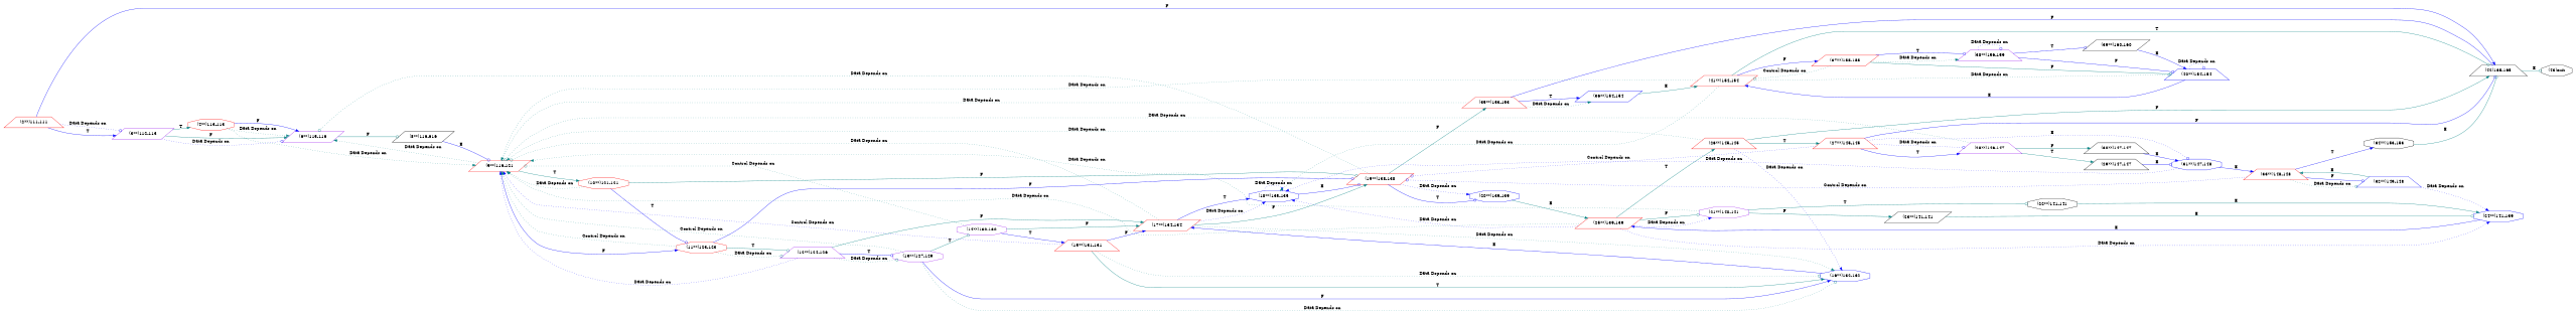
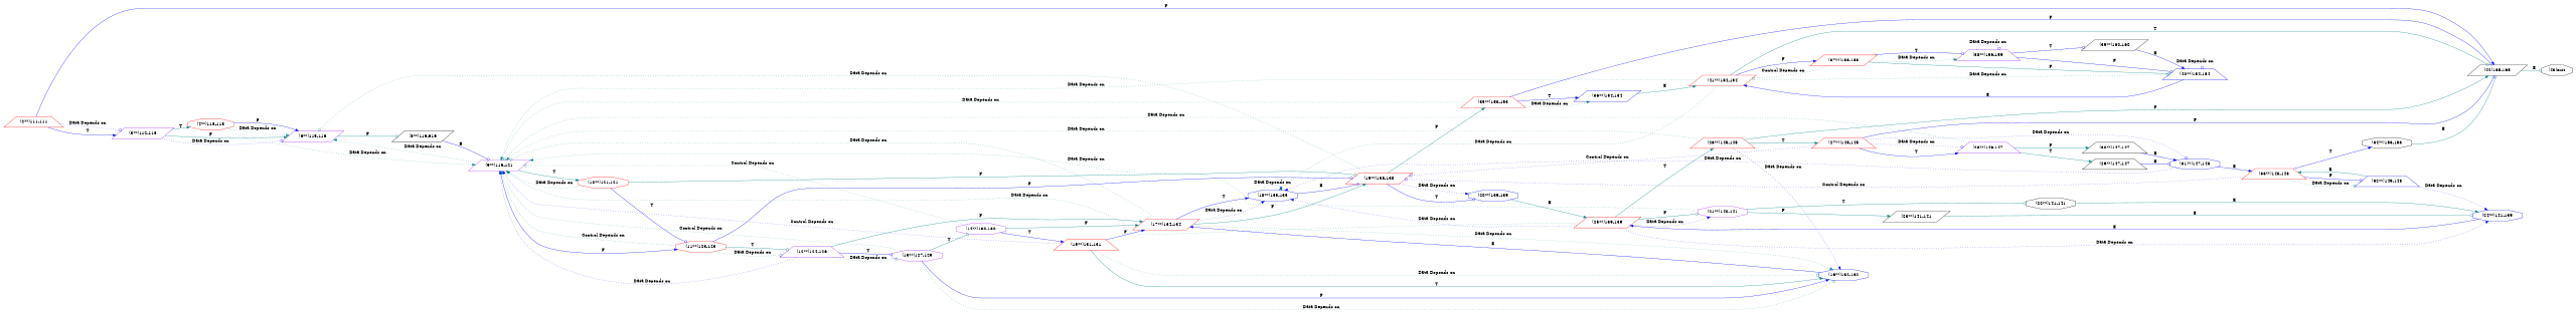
  digraph {
    rankdir=LR
    node [color=red shape=octagon]
    edge [arrowhead=normal color=teal]
    n1 [label="(2**)111-111" shape=trapezium]
    n2 [color=purple label="(3**)112-113" shape=parallelogram]
-   n3 [label="(42)165-165" shape=trapezium color=""]
+   n3 [label="(42)165-165" shape=parallelogram color=""]
    n4 [label="(4**)113-113"]
    n5 [color=purple label="(6**)115-116" shape=parallelogram]
    n6 [label="(43)exit" color=""]
-   n7 [label="(9**)116-121" shape=parallelogram]
+   n7 [color=purple label="(9**)116-121" shape=parallelogram]
    n8 [label="(8**)116-616" shape=parallelogram color=""]
    n9 [label="(10**)121-121"]
    n10 [label="(11**)123-123"]
    n11 [label="(19**)138-138" shape=parallelogram]
    n12 [color=purple label="(12**)124-126" shape=trapezium]
    n13 [color=blue label="(20**)139-139"]
    n14 [label="(35**)153-153" shape=trapezium]
    n15 [color=purple label="(13**)127-129"]
    n16 [label="(17**)134-134" shape=parallelogram]
    n17 [color=purple label="(14**)130-130"]
    n18 [color=blue label="(16**)132-132"]
    n19 [color=blue label="(18**)135-135"]
    n20 [label="(15**)131-131" shape=trapezium]
    n21 [label="(25**)139-139" shape=parallelogram]
    n22 [color=blue label="(36**)154-154" shape=parallelogram]
    n23 [color=purple label="(21**)140-141"]
    n24 [label="(23**)141-141" shape=parallelogram color=""]
    n25 [label="(22**)141-141" color=""]
    n26 [color=blue label="(24**)141-139"]
    n27 [label="(26**)145-145" shape=trapezium]
    n28 [label="(27**)145-145" shape=trapezium]
    n29 [color=purple label="(28**)146-147" shape=trapezium]
    n30 [color=blue label="(31**)147-148"]
    n31 [label="(29**)147-147" shape=trapezium color=""]
    n32 [label="(30**)147-147" shape=trapezium color=""]
    n33 [label="(33**)148-148" shape=trapezium]
    n34 [label="(34**)153-153" color=""]
    n35 [color=blue label="(32**)149-148" shape=trapezium]
    n36 [label="(41**)154-154" shape=parallelogram]
    n37 [color=purple label="(38**)156-159" shape=trapezium]
    n38 [label="(39**)160-160" shape=parallelogram color=""]
    n39 [color=blue label="(40**)154-154" shape=trapezium]
    n40 [label="(37**)155-155" shape=parallelogram]
    n1 -> n2 [color=blue label=T]
    n1 -> n2 [arrowhead=odot color=blue label="Data Depends on" style=dotted]
    n1 -> n3 [color=blue label=F]
    n2 -> n4 [label=T]
    n2 -> n5 [label=F]
    n2 -> n5 [arrowhead=odot color=blue label="Data Depends on" style=dotted]
    n3 -> n6 [arrowhead=odot label=E]
    n4 -> n5 [color=blue label=F]
    n4 -> n5 [label="Data Depends on" style=dotted]
    n4 -> n7 [label="Data Depends on" style=dotted]
    n5 -> n8 [arrowhead=odot label=F]
    n7 -> n5 [label="Data Depends on" style=dotted]
    n7 -> n9 [label=T]
    n7 -> n10 [color=blue label=F]
    n8 -> n7 [arrowhead=odot color=blue label=E]
    n9 -> n7 [label="Data Depends on" style=dotted]
    n9 -> n10 [arrowhead=odot color=blue label=T]
    n9 -> n11 [arrowhead=odot label=F]
    n10 -> n7 [label="Control Depends on" style=dotted]
    n10 -> n11 [arrowhead=odot color=blue label=F]
    n10 -> n12 [arrowhead=odot label=T]
    n10 -> n12 [arrowhead=odot label="Data Depends on" style=dotted]
    n11 -> n5 [arrowhead=odot label="Data Depends on" style=dotted]
    n11 -> n13 [arrowhead=odot color=blue label=T]
    n11 -> n13 [color=blue label="Data Depends on" style=dotted]
    n11 -> n14 [label=F]
    n12 -> n7 [color=blue label="Data Depends on" style=dotted]
    n12 -> n15 [arrowhead=odot color=blue label=T]
    n12 -> n15 [arrowhead=odot label="Data Depends on" style=dotted]
    n12 -> n16 [label=F]
    n13 -> n21 [label=E]
    n14 -> n3 [arrowhead=odot color=blue label=F]
    n14 -> n7 [arrowhead=odot label="Data Depends on" style=dotted]
    n14 -> n22 [color=blue label=T]
    n14 -> n22 [label="Data Depends on" style=dotted]
    n15 -> n7 [label="Control Depends on" style=dotted]
    n15 -> n17 [arrowhead=odot label=T]
    n15 -> n18 [color=blue label=F]
    n15 -> n18 [arrowhead=odot label="Data Depends on" style=dotted]
    n16 -> n7 [arrowhead=odot label="Data Depends on" style=dotted]
    n16 -> n11 [label=F]
    n16 -> n18 [label="Data Depends on" style=dotted]
    n16 -> n19 [color=blue label=T]
    n16 -> n19 [color=blue label="Data Depends on" style=dotted]
    n17 -> n7 [arrowhead=odot label="Control Depends on" style=dotted]
    n17 -> n16 [label=F]
    n17 -> n20 [color=blue label=T]
    n18 -> n16 [color=blue label=E]
    n19 -> n11 [arrowhead=odot color=blue label=E]
    n19 -> n19 [color=blue label="Data Depends on" style=dotted]
    n20 -> n7 [color=blue label="Control Depends on" style=dotted]
    n20 -> n16 [color=blue label=F]
    n20 -> n18 [label=T]
    n20 -> n18 [arrowhead=odot label="Data Depends on" style=dotted]
    n21 -> n7 [label="Data Depends on" style=dotted]
    n21 -> n19 [color=blue label="Data Depends on" style=dotted]
    n21 -> n23 [arrowhead=odot label=F]
    n21 -> n23 [color=blue label="Data Depends on" style=dotted]
    n21 -> n26 [color=blue label="Data Depends on" style=dotted]
    n21 -> n27 [label=T]
    n22 -> n36 [label=E]
    n23 -> n7 [label="Data Depends on" style=dotted]
    n23 -> n24 [label=F]
    n23 -> n25 [arrowhead=odot label=T]
    n24 -> n26 [arrowhead=odot label=E]
    n25 -> n26 [label=E]
    n26 -> n21 [color=blue label=E]
    n27 -> n3 [label=F]
    n27 -> n7 [label="Data Depends on" style=dotted]
    n27 -> n18 [color=blue label="Data Depends on" style=dotted]
    n27 -> n28 [label=T]
    n28 -> n3 [arrowhead=odot color=blue label=F]
    n28 -> n11 [arrowhead=odot color=blue label="Control Depends on" style=dotted]
    n28 -> n29 [color=blue label=T]
    n28 -> n29 [arrowhead=odot color=blue label="Data Depends on" style=dotted]
-   n28 -> n30 [arrowhead=odot color=blue label=E style=dotted]
+   n28 -> n30 [arrowhead=odot color=blue label="Data Depends on" style=dotted]
    n29 -> n7 [arrowhead=odot label="Data Depends on" style=dotted]
    n29 -> n31 [label=T]
    n29 -> n32 [label=F]
    n30 -> n19 [color=blue label="Data Depends on" style=dotted]
    n30 -> n33 [color=blue label=E]
    n31 -> n30 [arrowhead=odot color=blue label=E]
    n32 -> n30 [color=blue label=E]
    n33 -> n11 [arrowhead=odot color=blue label="Control Depends on" style=dotted]
    n33 -> n34 [color=blue label=T]
    n33 -> n35 [arrowhead=odot color=blue label=F]
    n33 -> n35 [arrowhead=odot label="Data Depends on" style=dotted]
    n34 -> n3 [arrowhead=odot label=E]
    n35 -> n26 [color=blue label="Data Depends on" style=dotted]
    n35 -> n33 [label=E]
    n36 -> n3 [arrowhead=odot label=T]
    n36 -> n7 [label="Data Depends on" style=dotted]
    n36 -> n19 [label="Data Depends on" style=dotted]
    n36 -> n39 [arrowhead=odot label="Data Depends on" style=dotted]
    n36 -> n40 [color=blue label=F]
    n37 -> n37 [arrowhead=odot color=blue label="Data Depends on" style=dotted]
    n37 -> n38 [arrowhead=odot color=blue label=T]
    n37 -> n39 [arrowhead=odot color=blue label=F]
    n38 -> n39 [color=blue label=E]
    n39 -> n36 [color=blue label=E]
    n39 -> n39 [arrowhead=odot color=blue label="Data Depends on" style=dotted]
    n40 -> n36 [arrowhead=odot label="Control Depends on" style=dotted]
    n40 -> n37 [arrowhead=odot color=blue label=T]
    n40 -> n37 [label="Data Depends on" style=dotted]
    n40 -> n39 [arrowhead=odot label=F]
  }
